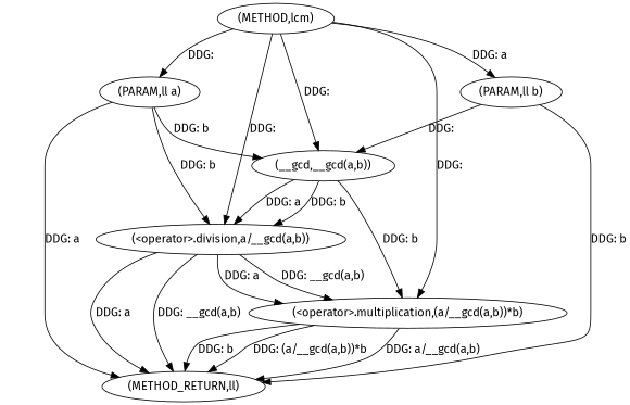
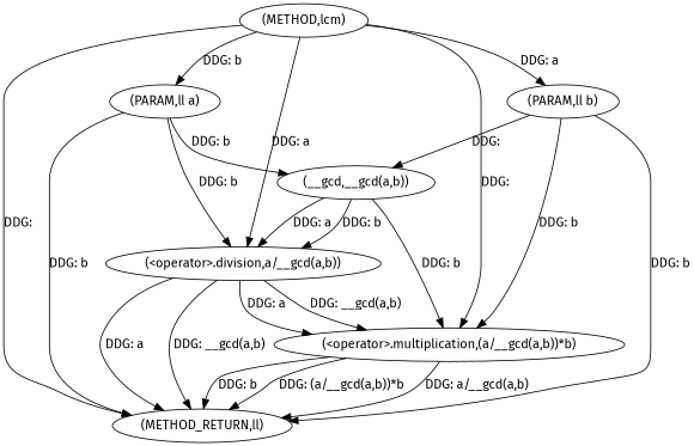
  digraph {
    fontname="Fira Sans"
    node [fontname="Fira Sans"]
    edge [fontname="Fira Sans"]
    n1 [label="(METHOD,lcm)"]
    n2 [label="(PARAM,ll a)"]
    n3 [label="(PARAM,ll b)"]
    n4 [label="(<operator>.multiplication,(a/__gcd(a,b))*b)"]
    n5 [label="(<operator>.division,a/__gcd(a,b))"]
    n6 [label="(__gcd,__gcd(a,b))"]
    n7 [label="(METHOD_RETURN,ll)"]
-   n1 -> n2 [label="DDG: "]
+   n1 -> n2 [label="DDG: b"]
    n1 -> n3 [label="DDG: a"]
    n1 -> n4 [label="DDG: "]
-   n1 -> n5 [label="DDG: "]
-   n1 -> n6 [label="DDG: "]
+   n1 -> n5 [label="DDG: a"]
+   n1 -> n7 [label="DDG: "]
    n2 -> n5 [label="DDG: b"]
    n2 -> n6 [label="DDG: b"]
-   n2 -> n7 [label="DDG: a"]
+   n2 -> n7 [label="DDG: b"]
+   n3 -> n4 [label="DDG: b"]
    n3 -> n6 [label="DDG: "]
    n3 -> n7 [label="DDG: b"]
    n4 -> n7 [label="DDG: a/__gcd(a,b)"]
    n4 -> n7 [label="DDG: b"]
    n4 -> n7 [label="DDG: (a/__gcd(a,b))*b"]
    n5 -> n4 [label="DDG: a"]
    n5 -> n4 [label="DDG: __gcd(a,b)"]
    n5 -> n7 [label="DDG: a"]
    n5 -> n7 [label="DDG: __gcd(a,b)"]
    n6 -> n4 [label="DDG: b"]
    n6 -> n5 [label="DDG: a"]
    n6 -> n5 [label="DDG: b"]
  }
